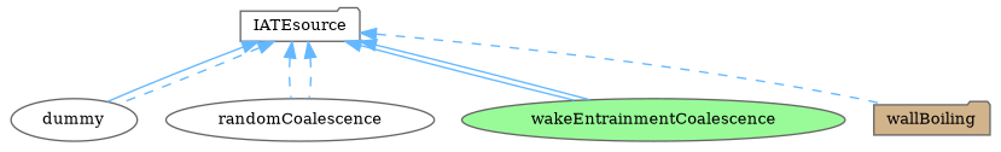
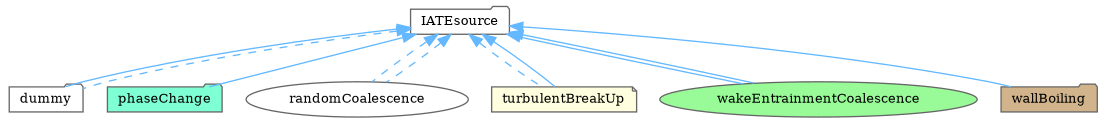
  digraph {
    fontname="DejaVu Serif"
    rankdir=TB
    node [color=gray40 fillcolor=white fontname="DejaVu Serif" fontsize=10 shape=folder style=filled]
    edge [color=steelblue1 dir=back fontname="DejaVu Serif" fontsize=10 labelfontname=Helvetica labelfontsize=10 style=solid]
    n1 [fontcolor=black height=0.2 label=IATEsource width=0.4]
-   n2 [height=0.2 label=dummy shape=ellipse width=0.4]
+   n2 [height=0.2 label=dummy width=0.4]
+   n3 [fillcolor=aquamarine height=0.2 label=phaseChange width=0.4]
    n4 [height=0.2 label=randomCoalescence shape=ellipse width=0.4]
+   n5 [fillcolor=lightyellow height=0.2 label=turbulentBreakUp shape=note width=0.4]
    n6 [fillcolor=palegreen height=0.2 label=wakeEntrainmentCoalescence shape=ellipse width=0.4]
    n7 [fillcolor=tan height=0.2 label=wallBoiling width=0.4]
    n1 -> n2
    n1 -> n2 [style=dashed]
+   n1 -> n3
    n1 -> n4 [style=dashed]
    n1 -> n4 [style=dashed]
+   n1 -> n5 [style=dashed]
+   n1 -> n5
    n1 -> n6
    n1 -> n6
-   n1 -> n7 [style=dashed]
+   n1 -> n7
  }
